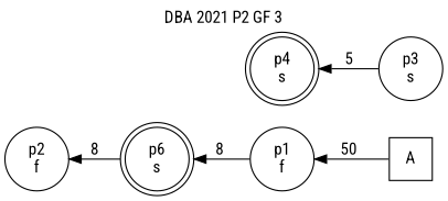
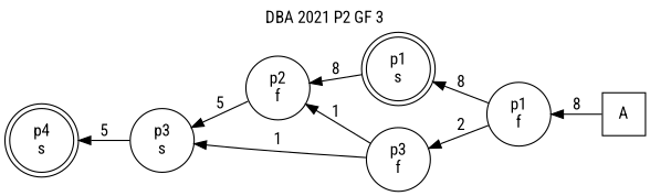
  digraph {
    fontname="Roboto Condensed"
    label=" DBA 2021 P2 GF 3 "
    labelloc=tl
    rankdir=RL
    node [fontname="Roboto Condensed" shape=circle]
    edge [fontname="Roboto Condensed"]
    n1 [label=A shape=square]
    n2 [label="p1\nf"]
-   n3 [label="p6\ns" shape=doublecircle]
+   n3 [label="p1\ns" shape=doublecircle]
+   n4 [label="p3\nf"]
    n5 [label="p2\nf"]
    n6 [label="p3\ns"]
    n7 [label="p4\ns" shape=doublecircle]
-   n1 -> n2 [label=50]
+   n1 -> n2 [label=8]
    n2 -> n3 [label=8]
+   n2 -> n4 [label=2]
    n3 -> n5 [label=8]
+   n4 -> n5 [label=1]
+   n4 -> n6 [label=1]
+   n5 -> n6 [label=5]
    n6 -> n7 [label=5]
  }
